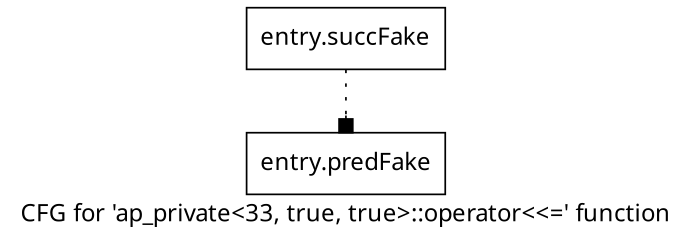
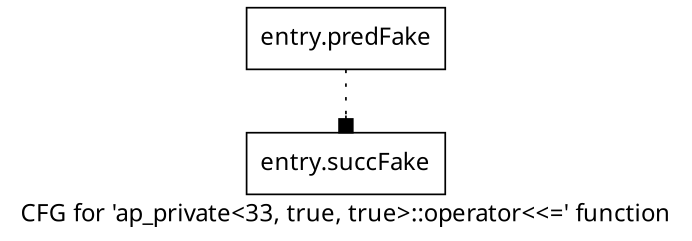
  digraph {
    label="CFG for 'ap_private\<33, true, true\>::operator\<\<=' function"
    fontname="Noto Sans"
    node [shape=record fontname="Noto Sans"]
    n1 [label="{entry.predFake}"]
    n2 [filename="/tools/Xilinx/Vitis_HLS/2022.1/include/etc/ap_private.h" label="{entry.succFake}" linenumber=2764]
-   n2 -> n1 [execusionnum=96 filename="/tools/Xilinx/Vitis_HLS/2022.1/include/etc/ap_private.h" style=dotted arrowhead=box fontname="Noto Sans"]
+   n1 -> n2 [execusionnum=96 filename="/tools/Xilinx/Vitis_HLS/2022.1/include/etc/ap_private.h" style=dotted arrowhead=box fontname="Noto Sans"]
  }
